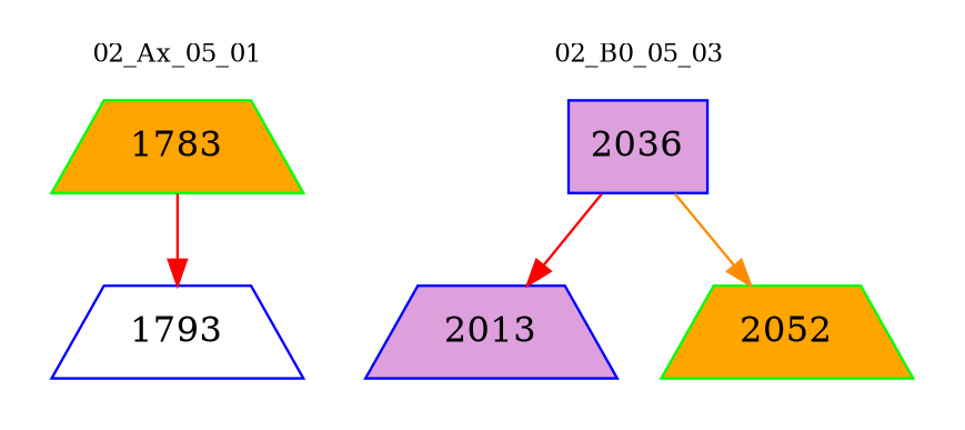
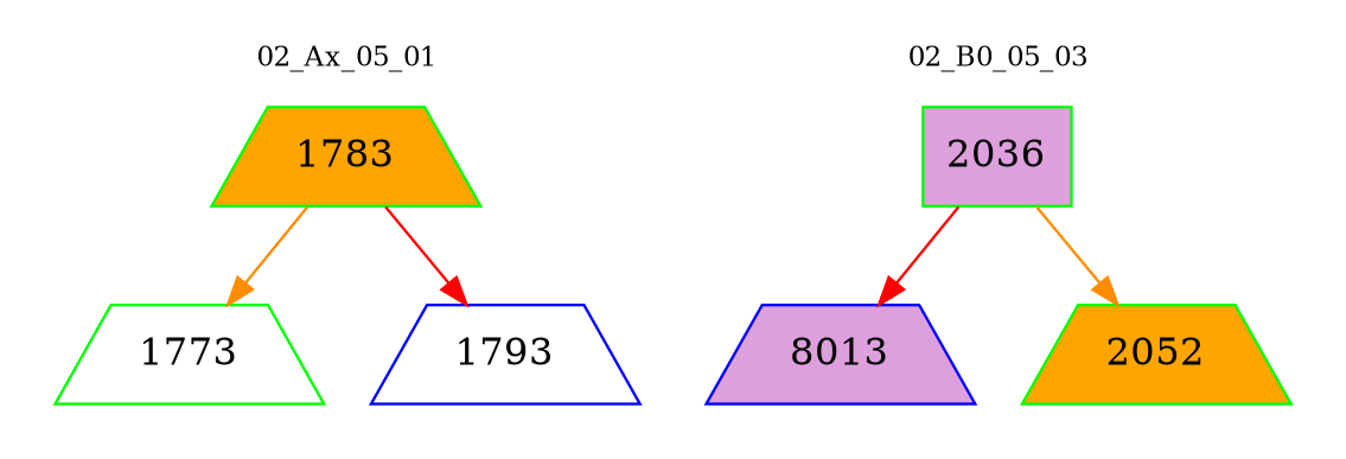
  digraph {
    node [color=green fillcolor=orange shape=trapezium style=filled]
    edge [color=darkorange]
    n1 [label=1783]
+   n2 [fillcolor=white label=1773]
    n3 [color=blue fillcolor=white label=1793]
-   n4 [color=blue fillcolor=plum label=2036 shape=box]
-   n5 [color=blue fillcolor=plum label=2013]
+   n4 [fillcolor=plum label=2036 shape=box]
+   n5 [color=blue fillcolor=plum label=8013]
    n6 [label=2052]
    subgraph cluster_1 {
      color=white
      fontsize=10
      label="02_Ax_05_01"
      n1
+     n2
      n3
    }
    subgraph cluster_2 {
      color=white
      fontsize=10
      label="02_B0_05_03"
      n4
      n5
      n6
    }
+   n1 -> n2
    n1 -> n3 [color=red]
    n4 -> n5 [color=red]
    n4 -> n6
  }
